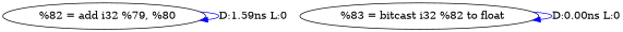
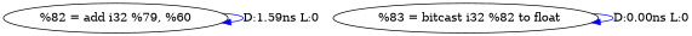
  digraph {
    edge [color=blue]
-   n1 [label="  %82 = add i32 %79, %80"]
+   n1 [label="%82 = add i32 %79, %60"]
    n2 [label="  %83 = bitcast i32 %82 to float"]
    n1 -> n1 [label="D:1.59ns L:0"]
    n2 -> n2 [label="D:0.00ns L:0"]
  }
